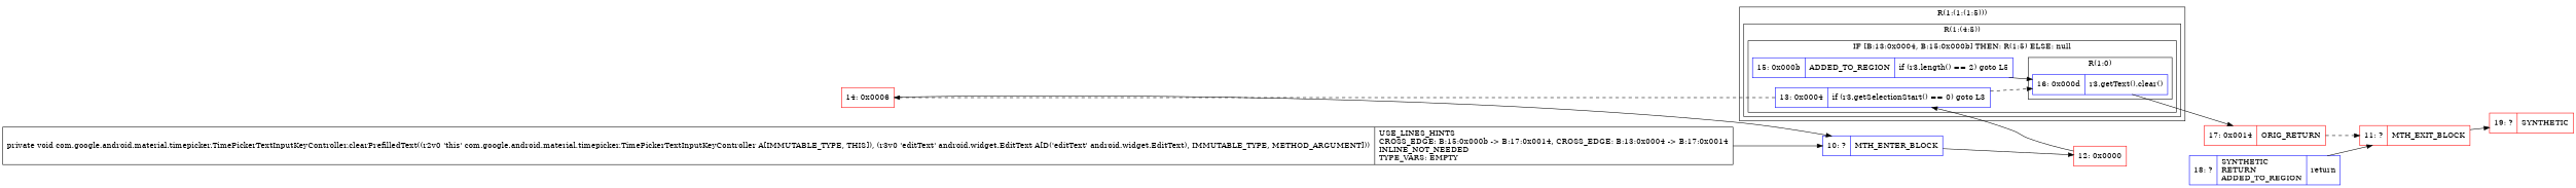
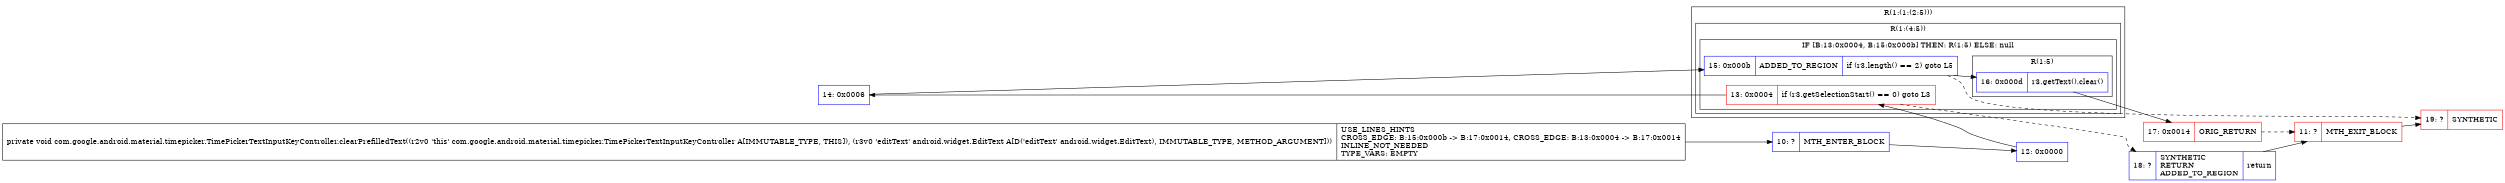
  digraph {
    rankdir=LR
    node [color=blue shape=record]
    n1 [label="{16\:\ 0x000d|r3.getText().clear()\l}"]
-   n2 [label="{13\:\ 0x0004|if (r3.getSelectionStart() == 0) goto L3\l}"]
+   n2 [color=red label="{13\:\ 0x0004|if (r3.getSelectionStart() == 0) goto L3\l}"]
    n3 [label="{15\:\ 0x000b|ADDED_TO_REGION\l|if (r3.length() == 2) goto L5\l}"]
    n4 [color=red label="{17\:\ 0x0014|ORIG_RETURN\l}"]
-   n5 [color=red label="{14\:\ 0x0006}"]
+   n5 [label="{14\:\ 0x0006}"]
    n6 [label="{18\:\ ?|SYNTHETIC\lRETURN\lADDED_TO_REGION\l|return\l}"]
    n7 [color=red label="{19\:\ ?|SYNTHETIC\l}"]
    n8 [color=red label="{11\:\ ?|MTH_EXIT_BLOCK\l}"]
    n9 [label="{10\:\ ?|MTH_ENTER_BLOCK\l}"]
-   n10 [color=red label="{12\:\ 0x0000}"]
+   n10 [label="{12\:\ 0x0000}"]
    n11 [label="{private void com.google.android.material.timepicker.TimePickerTextInputKeyController.clearPrefilledText((r2v0 'this' com.google.android.material.timepicker.TimePickerTextInputKeyController A[IMMUTABLE_TYPE, THIS]), (r3v0 'editText' android.widget.EditText A[D('editText' android.widget.EditText), IMMUTABLE_TYPE, METHOD_ARGUMENT]))  | USE_LINES_HINTS\lCROSS_EDGE: B:15:0x000b \-\> B:17:0x0014, CROSS_EDGE: B:13:0x0004 \-\> B:17:0x0014\lINLINE_NOT_NEEDED\lTYPE_VARS: EMPTY\l}" color=""]
    subgraph cluster_1 {
-     label="R(1:(1:(1:5)))"
+     label="R(1:(1:(2:5)))"
      subgraph cluster_2 {
        label="R(1:(4:5))"
        subgraph cluster_3 {
          label="IF [B:13:0x0004, B:15:0x000b] THEN: R(1:5) ELSE: null"
          n2
          n3
          subgraph cluster_4 {
-           label="R(1:0)"
+           label="R(1:5)"
            n1
          }
        }
      }
    }
    n1 -> n4
-   n2 -> n5 [style=dashed]
-   n2 -> n1 [style=dashed]
+   n2 -> n5
+   n2 -> n6 [style=dashed]
    n3 -> n1
+   n3 -> n7 [style=dashed]
    n4 -> n8 [style=dashed]
-   n5 -> n9
+   n5 -> n3
    n6 -> n8
    n8 -> n7
    n9 -> n10
    n10 -> n2
    n11 -> n9
  }
